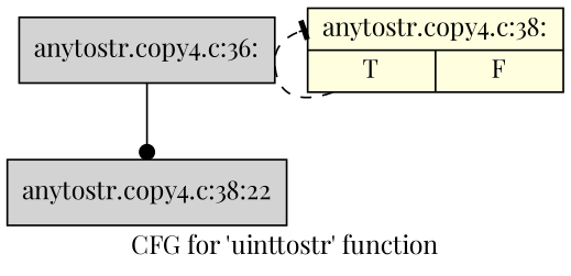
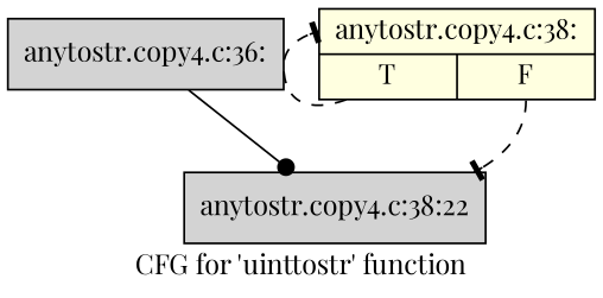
  digraph {
    fontname="Playfair Display"
    label="CFG for 'uinttostr' function"
    node [fillcolor=lightgrey fontname="Playfair Display" shape=record style=filled]
    edge [arrowhead=tee fontname="Playfair Display" style=dashed]
    n1 [label="{anytostr.copy4.c:36:}"]
    n2 [label="{anytostr.copy4.c:38:22}"]
    n3 [fillcolor=lightyellow label="{anytostr.copy4.c:38:|{<s0>T|<s1>F}}"]
    n1 -> n2 [arrowhead=dot style=solid]
+   n3 -> n2 [tailport=s1]
    n3 -> n3 [tailport=s0]
  }
